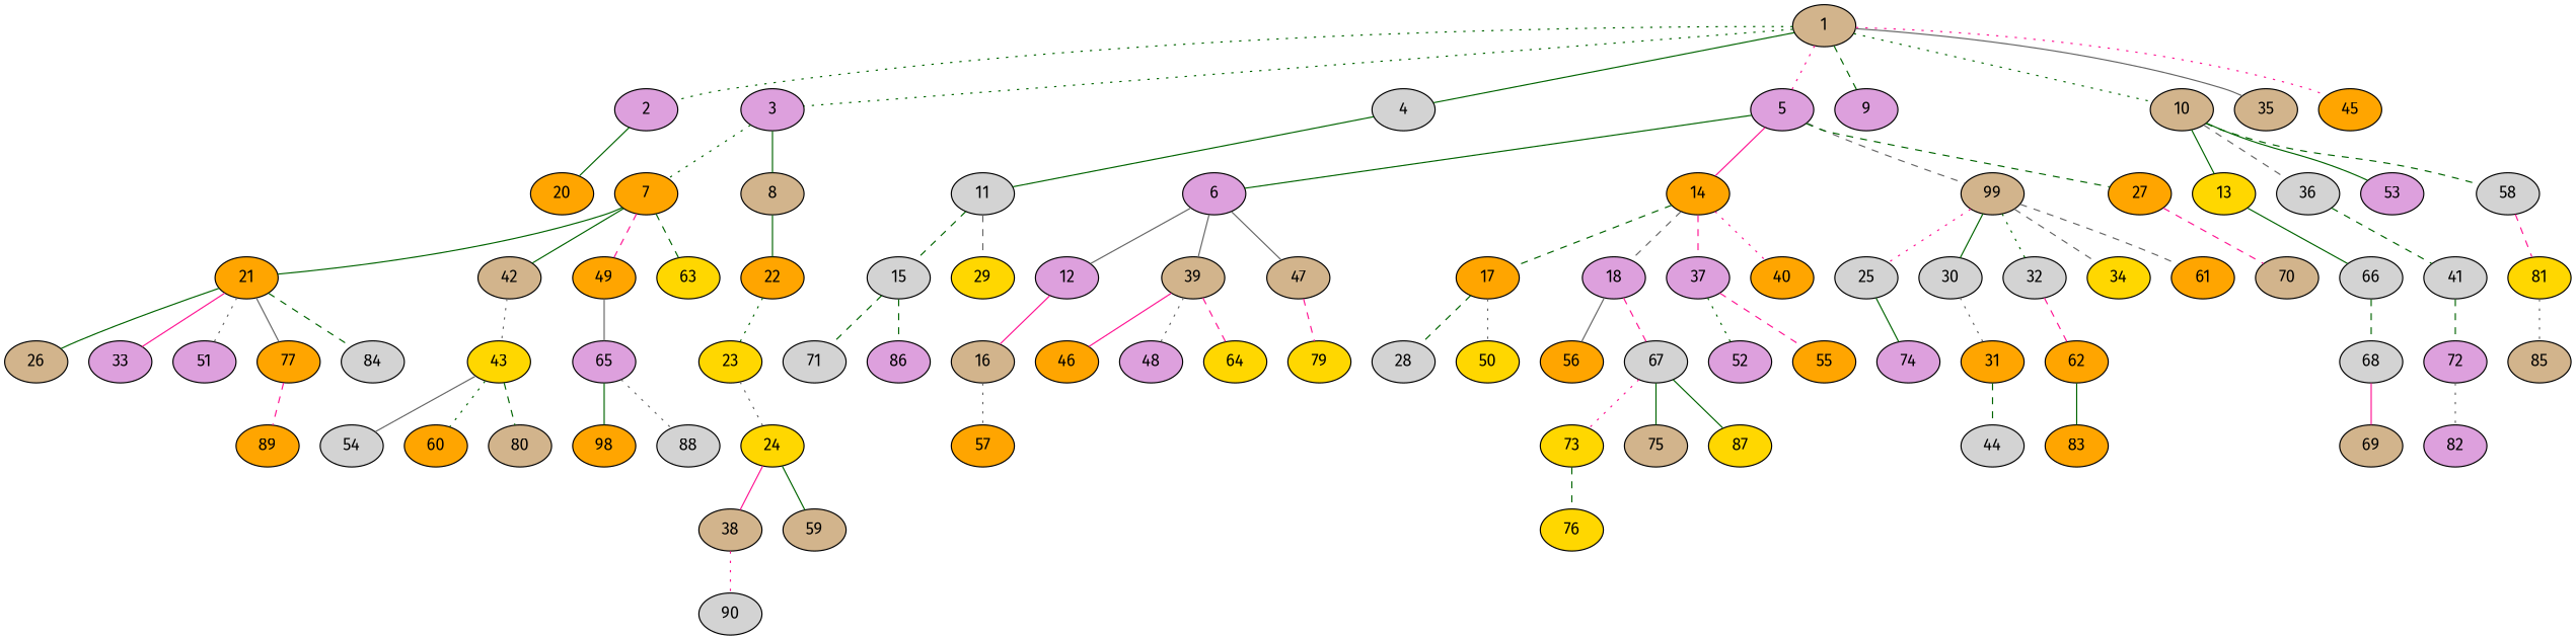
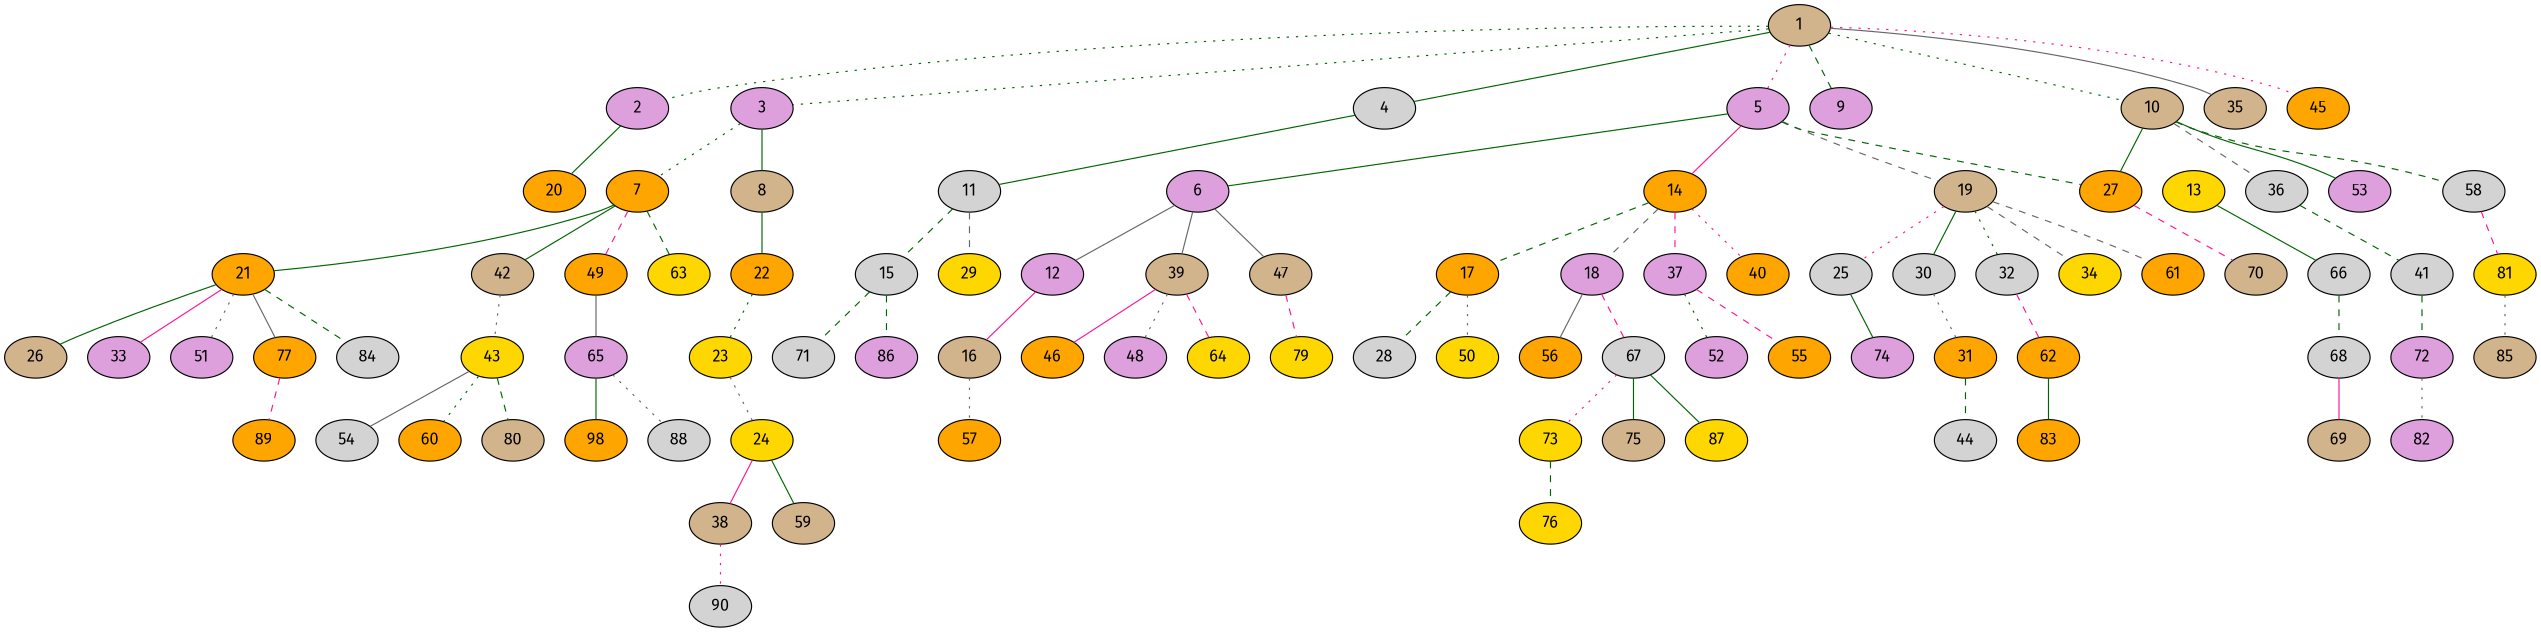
  graph {
    fontname="Fira Sans"
    node [fillcolor=orange fontname="Fira Sans" style=filled]
    edge [color=darkgreen fontname="Fira Sans" style=solid]
    1 [fillcolor=tan]
    2 [fillcolor=plum]
    3 [fillcolor=plum]
    4 [fillcolor=lightgrey]
    5 [fillcolor=plum]
    9 [fillcolor=plum]
    10 [fillcolor=tan]
    35 [fillcolor=tan]
    45
    20
    7
    8 [fillcolor=tan]
    11 [fillcolor=lightgrey]
    6 [fillcolor=plum]
    14
-   19 [fillcolor=tan label=99]
+   19 [fillcolor=tan]
    27
    13 [fillcolor=gold]
    36 [fillcolor=lightgrey]
    53 [fillcolor=plum]
    58 [fillcolor=lightgrey]
    21
    42 [fillcolor=tan]
    49
    63 [fillcolor=gold]
    22
    15 [fillcolor=lightgrey]
    29 [fillcolor=gold]
    12 [fillcolor=plum]
    39 [fillcolor=tan]
    47 [fillcolor=tan]
    17
    18 [fillcolor=plum]
    37 [fillcolor=plum]
    40
    25 [fillcolor=lightgrey]
    30 [fillcolor=lightgrey]
    32 [fillcolor=lightgrey]
    34 [fillcolor=gold]
    61
    70 [fillcolor=tan]
    66 [fillcolor=lightgrey]
    41 [fillcolor=lightgrey]
    81 [fillcolor=gold]
    26 [fillcolor=tan]
    33 [fillcolor=plum]
    51 [fillcolor=plum]
    77
    84 [fillcolor=lightgrey]
    43 [fillcolor=gold]
    65 [fillcolor=plum]
    23 [fillcolor=gold]
    71 [fillcolor=lightgrey]
    86 [fillcolor=plum]
    16 [fillcolor=tan]
    46
    48 [fillcolor=plum]
    64 [fillcolor=gold]
    79 [fillcolor=gold]
    28 [fillcolor=lightgrey]
    50 [fillcolor=gold]
    56
    67 [fillcolor=lightgrey]
    52 [fillcolor=plum]
    55
    74 [fillcolor=plum]
    31
    62
    57
    89
    54 [fillcolor=lightgrey]
    60
    80 [fillcolor=tan]
    n74 [label=98]
    88 [fillcolor=lightgrey]
    24 [fillcolor=gold]
    68 [fillcolor=lightgrey]
    72 [fillcolor=plum]
    85 [fillcolor=tan]
    69 [fillcolor=tan]
    73 [fillcolor=gold]
    75 [fillcolor=tan]
    87 [fillcolor=gold]
    76 [fillcolor=gold]
    44 [fillcolor=lightgrey]
    83
    38 [fillcolor=tan]
    59 [fillcolor=tan]
    90 [fillcolor=lightgrey]
    82 [fillcolor=plum]
    1 -- 2 [style=dotted]
    1 -- 3 [style=dotted]
    1 -- 4
    1 -- 5 [color=deeppink style=dotted]
    1 -- 9 [style=dashed]
    1 -- 10 [style=dotted]
    1 -- 35 [color=gray40]
    1 -- 45 [color=deeppink style=dotted]
    2 -- 20
    3 -- 7 [style=dotted]
    3 -- 8
    4 -- 11
    5 -- 6
    5 -- 14 [color=deeppink]
    5 -- 19 [color=gray40 style=dashed]
    5 -- 27 [style=dashed]
-   10 -- 13
+   10 -- 27
    10 -- 36 [color=gray40 style=dashed]
    10 -- 53
    10 -- 58 [style=dashed]
    7 -- 21
    7 -- 42
    7 -- 49 [color=deeppink style=dashed]
    7 -- 63 [style=dashed]
    8 -- 22
    11 -- 15 [style=dashed]
    11 -- 29 [color=gray40 style=dashed]
    6 -- 12 [color=gray40]
    6 -- 39 [color=gray40]
    6 -- 47 [color=gray40]
    14 -- 17 [style=dashed]
    14 -- 18 [color=gray40 style=dashed]
    14 -- 37 [color=deeppink style=dashed]
    14 -- 40 [color=deeppink style=dotted]
    19 -- 25 [color=deeppink style=dotted]
    19 -- 30
    19 -- 32 [style=dotted]
    19 -- 34 [color=gray40 style=dashed]
    19 -- 61 [color=gray40 style=dashed]
    27 -- 70 [color=deeppink style=dashed]
    13 -- 66
    36 -- 41 [style=dashed]
    58 -- 81 [color=deeppink style=dashed]
    21 -- 26
    21 -- 33 [color=deeppink]
    21 -- 51 [color=gray40 style=dotted]
    21 -- 77 [color=gray40]
    21 -- 84 [style=dashed]
    42 -- 43 [color=gray40 style=dotted]
    49 -- 65 [color=gray40]
    22 -- 23 [style=dotted]
    15 -- 71 [style=dashed]
    15 -- 86 [style=dashed]
    12 -- 16 [color=deeppink]
    39 -- 46 [color=deeppink]
    39 -- 48 [color=gray40 style=dotted]
    39 -- 64 [color=deeppink style=dashed]
    47 -- 79 [color=deeppink style=dashed]
    17 -- 28 [style=dashed]
    17 -- 50 [color=gray40 style=dotted]
    18 -- 56 [color=gray40]
    18 -- 67 [color=deeppink style=dashed]
    37 -- 52 [style=dotted]
    37 -- 55 [color=deeppink style=dashed]
    25 -- 74
    30 -- 31 [color=gray40 style=dotted]
    32 -- 62 [color=deeppink style=dashed]
    66 -- 68 [style=dashed]
    41 -- 72 [style=dashed]
    81 -- 85 [color=gray40 style=dotted]
    77 -- 89 [color=deeppink style=dashed]
    43 -- 54 [color=gray40]
    43 -- 60 [style=dotted]
    43 -- 80 [style=dashed]
    65 -- n74
    65 -- 88 [color=gray40 style=dotted]
    23 -- 24 [color=gray40 style=dotted]
    16 -- 57 [color=gray40 style=dotted]
    67 -- 73 [color=deeppink style=dotted]
    67 -- 75
    67 -- 87
    31 -- 44 [style=dashed]
    62 -- 83
    24 -- 38 [color=deeppink]
    24 -- 59
    68 -- 69 [color=deeppink]
    72 -- 82 [color=gray40 style=dotted]
    73 -- 76 [style=dashed]
    38 -- 90 [color=deeppink style=dotted]
  }
